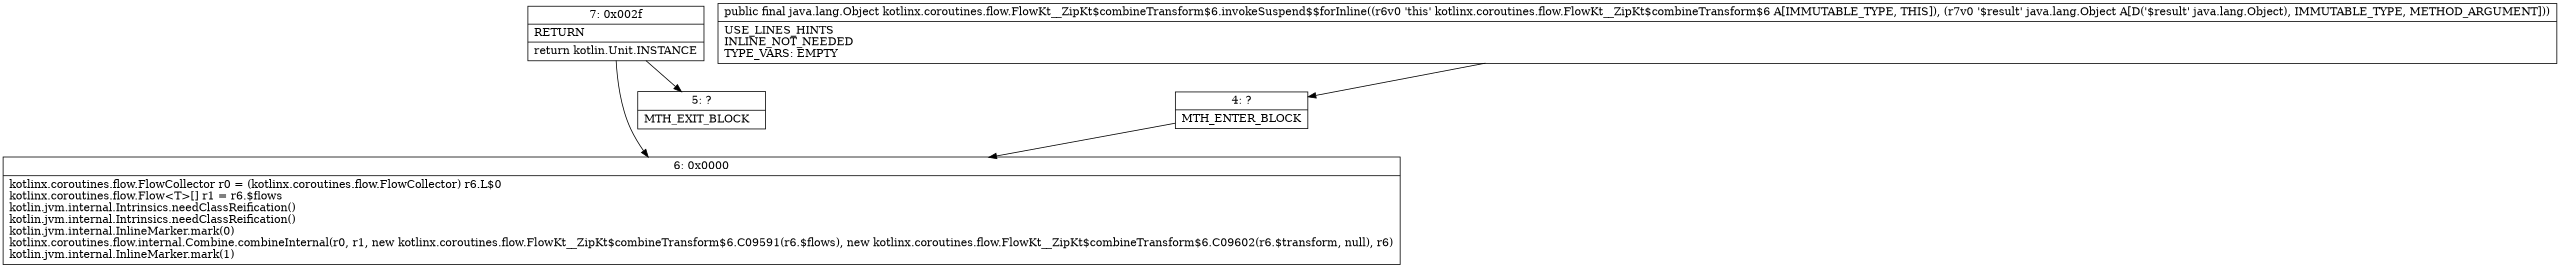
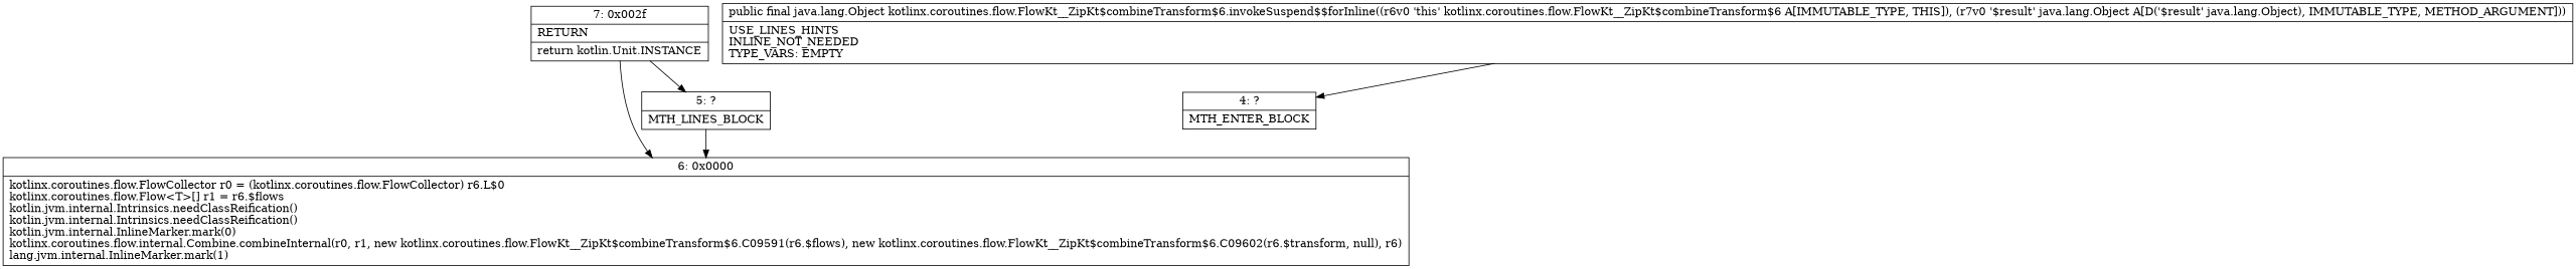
  digraph {
    fontname="DejaVu Serif"
    node [fontname="DejaVu Serif" shape=record]
    edge [fontname="DejaVu Serif"]
    n1 [label="{4\:\ ?|MTH_ENTER_BLOCK\l}"]
-   n2 [label="{6\:\ 0x0000|kotlinx.coroutines.flow.FlowCollector r0 = (kotlinx.coroutines.flow.FlowCollector) r6.L$0\lkotlinx.coroutines.flow.Flow\<T\>[] r1 = r6.$flows\lkotlin.jvm.internal.Intrinsics.needClassReification()\lkotlin.jvm.internal.Intrinsics.needClassReification()\lkotlin.jvm.internal.InlineMarker.mark(0)\lkotlinx.coroutines.flow.internal.Combine.combineInternal(r0, r1, new kotlinx.coroutines.flow.FlowKt__ZipKt$combineTransform$6.C09591(r6.$flows), new kotlinx.coroutines.flow.FlowKt__ZipKt$combineTransform$6.C09602(r6.$transform, null), r6)\lkotlin.jvm.internal.InlineMarker.mark(1)\l}"]
+   n2 [label="{6\:\ 0x0000|kotlinx.coroutines.flow.FlowCollector r0 = (kotlinx.coroutines.flow.FlowCollector) r6.L$0\lkotlinx.coroutines.flow.Flow\<T\>[] r1 = r6.$flows\lkotlin.jvm.internal.Intrinsics.needClassReification()\lkotlin.jvm.internal.Intrinsics.needClassReification()\lkotlin.jvm.internal.InlineMarker.mark(0)\lkotlinx.coroutines.flow.internal.Combine.combineInternal(r0, r1, new kotlinx.coroutines.flow.FlowKt__ZipKt$combineTransform$6.C09591(r6.$flows), new kotlinx.coroutines.flow.FlowKt__ZipKt$combineTransform$6.C09602(r6.$transform, null), r6)\llang.jvm.internal.InlineMarker.mark(1)\l}"]
    n3 [label="{7\:\ 0x002f|RETURN\l|return kotlin.Unit.INSTANCE\l}"]
-   n4 [label="{5\:\ ?|MTH_EXIT_BLOCK\l}"]
+   n4 [label="{5\:\ ?|MTH_LINES_BLOCK\l}"]
    n5 [label="{public final java.lang.Object kotlinx.coroutines.flow.FlowKt__ZipKt$combineTransform$6.invokeSuspend$$forInline((r6v0 'this' kotlinx.coroutines.flow.FlowKt__ZipKt$combineTransform$6 A[IMMUTABLE_TYPE, THIS]), (r7v0 '$result' java.lang.Object A[D('$result' java.lang.Object), IMMUTABLE_TYPE, METHOD_ARGUMENT]))  | USE_LINES_HINTS\lINLINE_NOT_NEEDED\lTYPE_VARS: EMPTY\l}"]
-   n1 -> n2
+   n4 -> n2
    n3 -> n2
    n3 -> n4
    n5 -> n1
  }
